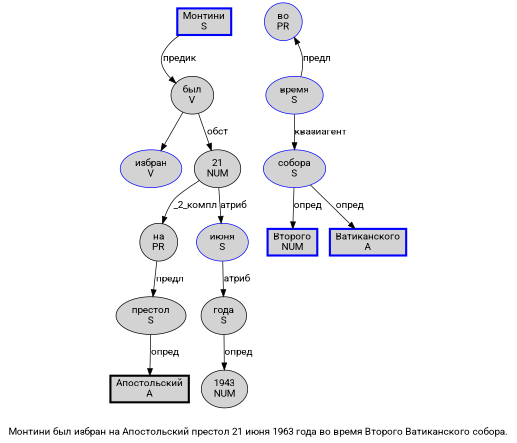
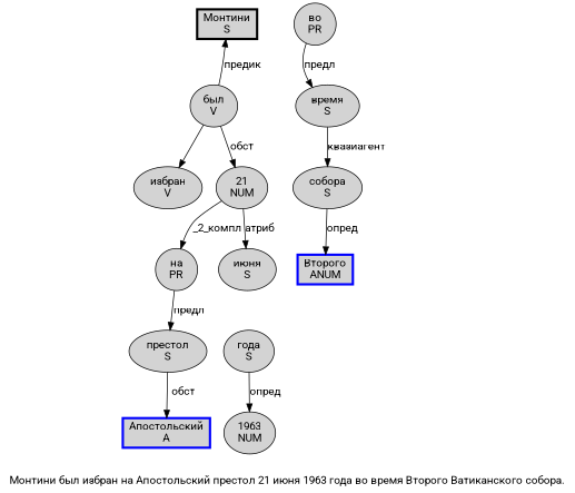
  digraph {
    fontname=Roboto
    label="Монтини был избран на Апостольский престол 21 июня 1963 года во время Второго Ватиканского собора."
    node [fillcolor=lightgray fontname=Roboto penwidth=1 shape=ellipse style=filled]
    edge [fontname=Roboto]
-   n1 [color=blue label="Монтини\nS" penwidth=3 shape=box]
+   n1 [color=black label="Монтини\nS" penwidth=3 shape=box]
    n2 [label="был\nV"]
-   n3 [label="избран\nV" color=blue]
+   n3 [label="избран\nV"]
    n4 [label="21\nNUM"]
    n5 [label="на\nPR"]
-   n6 [label="июня\nS" color=blue]
+   n6 [label="июня\nS"]
    n7 [label="престол\nS"]
-   n8 [color=black label="Апостольский\nA" penwidth=3 shape=box]
+   n8 [color=blue label="Апостольский\nA" penwidth=3 shape=box]
    n9 [label="года\nS"]
-   n10 [label="1943\nNUM"]
-   n11 [label="во\nPR" color=blue]
-   n12 [label="время\nS" color=blue]
-   n13 [label="собора\nS" color=blue]
-   n14 [color=blue label="Второго\nNUM" penwidth=3 shape=box]
-   n15 [color=blue label="Ватиканского\nA" penwidth=3 shape=box]
-   n1 -> n2 [label="предик"]
+   n10 [label="1963\nNUM"]
+   n11 [label="во\nPR"]
+   n12 [label="время\nS"]
+   n13 [label="собора\nS"]
+   n14 [color=blue label="Второго\nANUM" penwidth=3 shape=box]
+   n2 -> n1 [label="предик"]
    n2 -> n3
    n2 -> n4 [label="обст"]
    n4 -> n5 [label="_2_компл"]
    n4 -> n6 [label="атриб"]
    n5 -> n7 [label="предл"]
-   n6 -> n9 [label="атриб"]
-   n7 -> n8 [label="опред"]
+   n7 -> n8 [label="обст"]
    n9 -> n10 [label="опред"]
-   n12 -> n11 [label="предл"]
+   n11 -> n12 [label="предл"]
    n12 -> n13 [label="квазиагент"]
    n13 -> n14 [label="опред"]
-   n13 -> n15 [label="опред"]
  }
